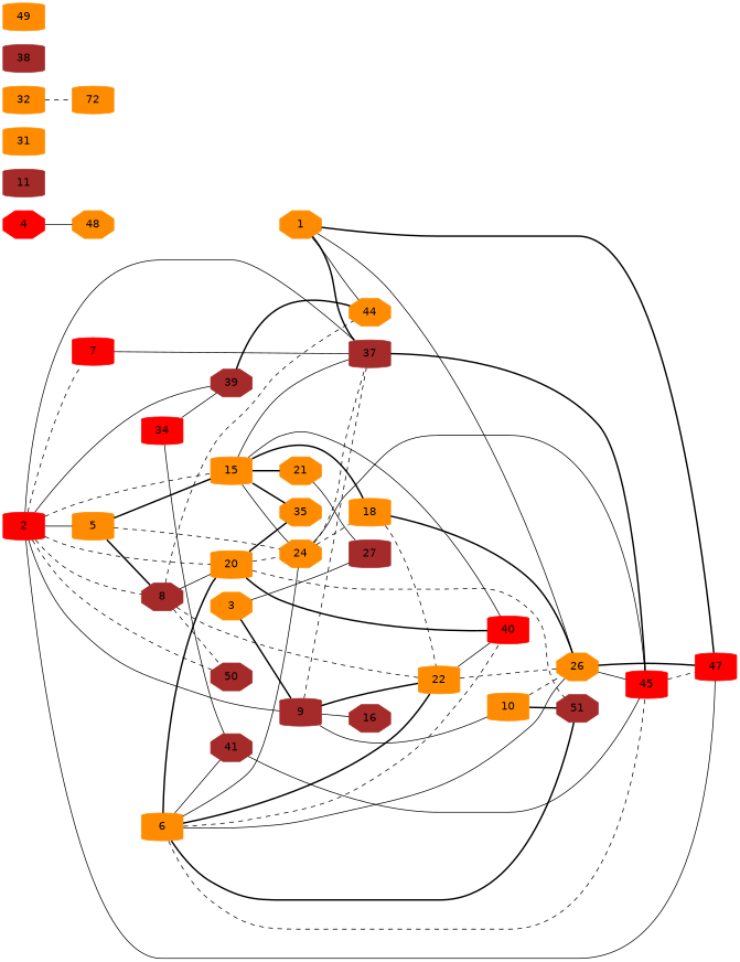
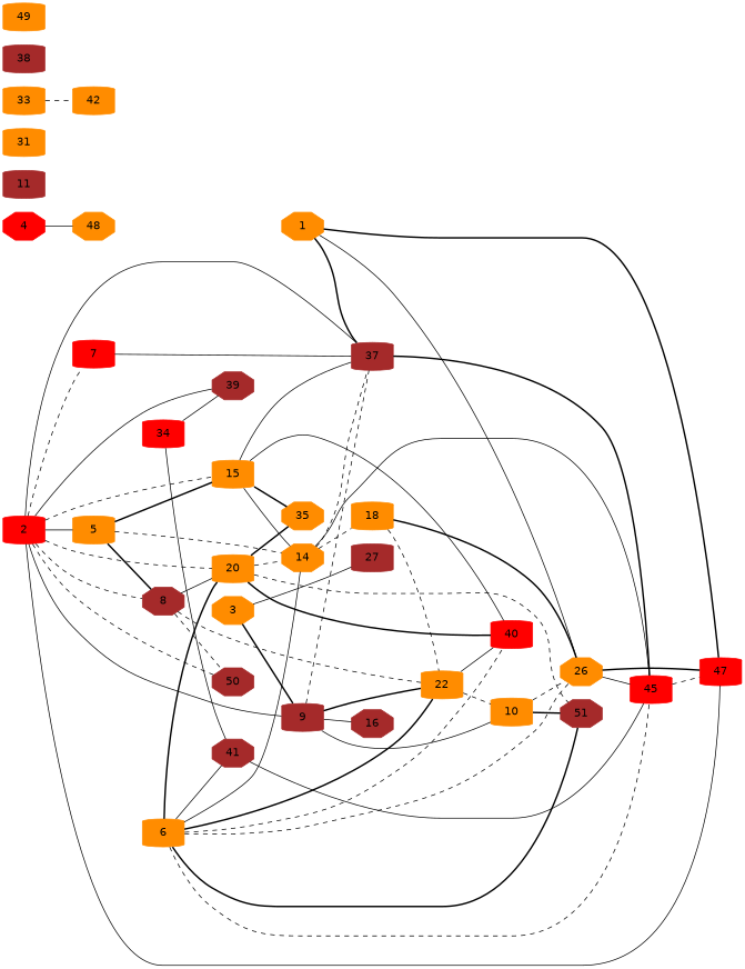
  graph {
    fontname="DejaVu Sans"
    rankdir=LR
    node [color=darkorange fontname="DejaVu Sans" shape=cylinder style=filled]
    edge [fontname="DejaVu Sans" style=solid]
    1 [shape=octagon super="+25"]
    26 [shape=octagon super="+28"]
    37 [color=brown]
-   44 [shape=octagon]
    47 [color=red super="+63"]
    15 [super="+23"]
-   24 [shape=octagon super="+32"]
+   24 [shape=octagon super="+32" label=14]
    40 [color=red super="+59"]
    18
-   21 [shape=octagon]
    35 [shape=octagon]
    45 [color=red]
    2 [color=red super="+52+17+30"]
    5 [super="+43"]
    7 [color=red]
    8 [color=brown shape=octagon super="+58"]
    9 [color=brown super="+46"]
    20 [super="+53"]
    39 [color=brown shape=octagon]
    50 [color=brown shape=octagon]
    22
    10
    16 [color=brown shape=octagon]
    51 [color=brown shape=octagon]
    3 [shape=octagon]
    27 [color=brown]
    4 [color=red shape=octagon super="+55"]
    48 [shape=octagon]
    6 [super="+13+36+14"]
    41 [color=brown shape=octagon]
    11 [color=brown super="+12"]
    31
-   33 [label=32]
-   42 [label=72]
+   33
+   42
    34 [color=red]
    38 [color=brown]
    49
    1 -- 26
    1 -- 37 [style=bold]
-   1 -- 44
    1 -- 47 [style=bold]
    26 -- 47 [style=bold]
    26 -- 45
    37 -- 45 [style=bold]
    15 -- 37
    15 -- 24 [weight=2]
    15 -- 40
-   15 -- 18 [style=bold]
-   15 -- 21 [style=bold]
    15 -- 35 [style=bold]
    24 -- 37 [style=dashed]
    24 -- 18 [style=dashed]
    24 -- 45
    18 -- 26 [style=bold]
    18 -- 22 [style=dashed]
-   21 -- 27
    45 -- 47 [style=dashed]
    2 -- 37
    2 -- 47
    2 -- 15 [style=dashed]
    2 -- 5 [weight=2]
    2 -- 7 [style=dashed]
    2 -- 8 [style=dashed]
    2 -- 9
    2 -- 20 [style=dashed]
    2 -- 39
    2 -- 50 [style=dashed]
    5 -- 15 [style=bold]
    5 -- 24 [style=dashed]
    5 -- 8 [style=bold weight=2]
    7 -- 37
-   8 -- 44 [style=dashed]
    8 -- 20
    8 -- 50 [style=dashed]
    8 -- 22 [style=dashed]
    9 -- 37 [style=dashed]
    9 -- 22 [style=bold weight=2]
    9 -- 10
    9 -- 16
    20 -- 24 [style=dashed]
    20 -- 40 [style=bold]
    20 -- 35 [style=bold]
    20 -- 51 [style=dashed]
-   39 -- 44 [style=bold]
-   22 -- 26 [style=dashed]
+   22 -- 10 [style=dashed]
    22 -- 40
    10 -- 26 [style=dashed]
    10 -- 51 [style=bold]
    3 -- 9 [style=bold]
    3 -- 27
    4 -- 48
-   6 -- 26
+   6 -- 26 [style=dashed]
    6 -- 24
    6 -- 40 [style=dashed]
    6 -- 45 [style=dashed]
    6 -- 20 [style=bold]
    6 -- 22 [style=bold]
    6 -- 51 [style=bold]
    6 -- 41
    41 -- 45
    33 -- 42 [style=dashed]
    34 -- 39
    34 -- 41
  }
